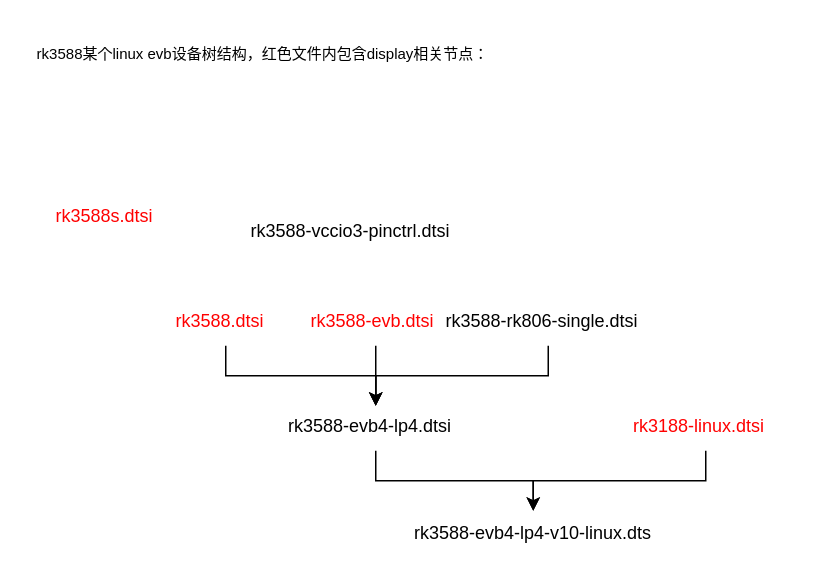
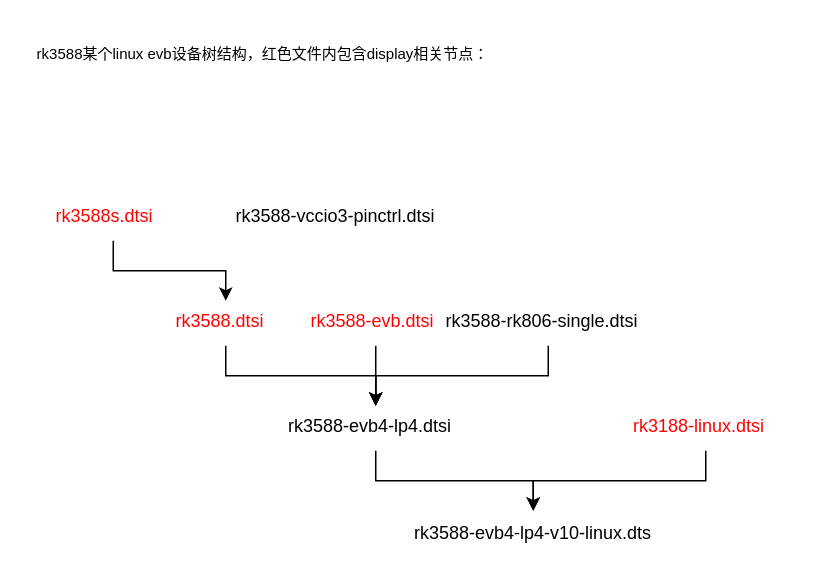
  <mxCell id="0" />
  <mxCell id="1" parent="0" />
  <mxCell id="2" value="rk3588-evb4-lp4-v10-linux.dts" style="text;html=1;align=center;verticalAlign=middle;whiteSpace=wrap;rounded=0;" vertex="1" parent="1"><mxGeometry x="250" y="340" width="210" height="30" as="geometry" /></mxCell>
  <mxCell id="3" style="edgeStyle=orthogonalEdgeStyle;rounded=0;orthogonalLoop=1;jettySize=auto;html=1;exitX=0.5;exitY=1;exitDx=0;exitDy=0;entryX=0.5;entryY=0;entryDx=0;entryDy=0;" edge="1" parent="1" source="4" target="2"><mxGeometry relative="1" as="geometry" /></mxCell>
  <mxCell id="4" value="rk3588-evb4-lp4.dtsi" style="text;whiteSpace=wrap;html=1;" vertex="1" parent="1"><mxGeometry x="190" y="270" width="120" height="30" as="geometry" /></mxCell>
  <mxCell id="5" style="edgeStyle=orthogonalEdgeStyle;rounded=0;orthogonalLoop=1;jettySize=auto;html=1;exitX=0.5;exitY=1;exitDx=0;exitDy=0;entryX=0.5;entryY=0;entryDx=0;entryDy=0;" edge="1" parent="1" source="6" target="2"><mxGeometry relative="1" as="geometry" /></mxCell>
  <mxCell id="6" value="&lt;font color=&quot;#ff0000&quot;&gt;rk3188-linux.dtsi&lt;/font&gt;" style="text;whiteSpace=wrap;html=1;" vertex="1" parent="1"><mxGeometry x="420" y="270" width="100" height="30" as="geometry" /></mxCell>
  <mxCell id="7" style="edgeStyle=orthogonalEdgeStyle;rounded=0;orthogonalLoop=1;jettySize=auto;html=1;exitX=0.5;exitY=1;exitDx=0;exitDy=0;entryX=0.5;entryY=0;entryDx=0;entryDy=0;" edge="1" parent="1" source="8" target="4"><mxGeometry relative="1" as="geometry" /></mxCell>
  <mxCell id="8" value="&lt;font color=&quot;#ff0000&quot;&gt;rk3588.dtsi&lt;/font&gt;" style="text;whiteSpace=wrap;html=1;" vertex="1" parent="1"><mxGeometry x="115" y="200" width="70" height="30" as="geometry" /></mxCell>
  <mxCell id="9" style="edgeStyle=orthogonalEdgeStyle;rounded=0;orthogonalLoop=1;jettySize=auto;html=1;exitX=0.5;exitY=1;exitDx=0;exitDy=0;entryX=0.5;entryY=0;entryDx=0;entryDy=0;" edge="1" parent="1" source="10" target="4"><mxGeometry relative="1" as="geometry" /></mxCell>
  <mxCell id="10" value="&lt;font color=&quot;#ff0000&quot;&gt;rk3588-evb.dtsi&lt;/font&gt;" style="text;whiteSpace=wrap;html=1;" vertex="1" parent="1"><mxGeometry x="205" y="200" width="90" height="30" as="geometry" /></mxCell>
  <mxCell id="11" style="edgeStyle=orthogonalEdgeStyle;rounded=0;orthogonalLoop=1;jettySize=auto;html=1;exitX=0.5;exitY=1;exitDx=0;exitDy=0;entryX=0.5;entryY=0;entryDx=0;entryDy=0;" edge="1" parent="1" source="12" target="4"><mxGeometry relative="1" as="geometry" /></mxCell>
  <mxCell id="12" value="rk3588-rk806-single.dtsi" style="text;whiteSpace=wrap;html=1;" vertex="1" parent="1"><mxGeometry x="295" y="200" width="140" height="30" as="geometry" /></mxCell>
+ <mxCell id="13" style="edgeStyle=orthogonalEdgeStyle;rounded=0;orthogonalLoop=1;jettySize=auto;html=1;exitX=0.5;exitY=1;exitDx=0;exitDy=0;entryX=0.5;entryY=0;entryDx=0;entryDy=0;" edge="1" parent="1" source="14" target="8"><mxGeometry relative="1" as="geometry" /></mxCell>
  <mxCell id="14" value="&lt;font color=&quot;#ff0000&quot;&gt;rk3588s.dtsi&lt;/font&gt;" style="text;whiteSpace=wrap;html=1;" vertex="1" parent="1"><mxGeometry x="35" y="130" width="80" height="30" as="geometry" /></mxCell>
- <mxCell id="15" value="rk3588-vccio3-pinctrl.dtsi" style="text;whiteSpace=wrap;html=1;" vertex="1" parent="1"><mxGeometry x="165" y="140" width="140" height="30" as="geometry" /></mxCell>
+ <mxCell id="15" value="rk3588-vccio3-pinctrl.dtsi" style="text;whiteSpace=wrap;html=1;" vertex="1" parent="1"><mxGeometry x="155" y="130" width="140" height="30" as="geometry" /></mxCell>
  <mxCell id="16" value="&lt;font style=&quot;font-size: 10px;&quot;&gt;rk3588某个linux evb设备树结构，红色文件内包含display相关节点：&lt;/font&gt;" style="text;html=1;align=center;verticalAlign=middle;whiteSpace=wrap;rounded=0;" vertex="1" parent="1"><mxGeometry x="20" y="20" width="310" height="30" as="geometry" /></mxCell>
